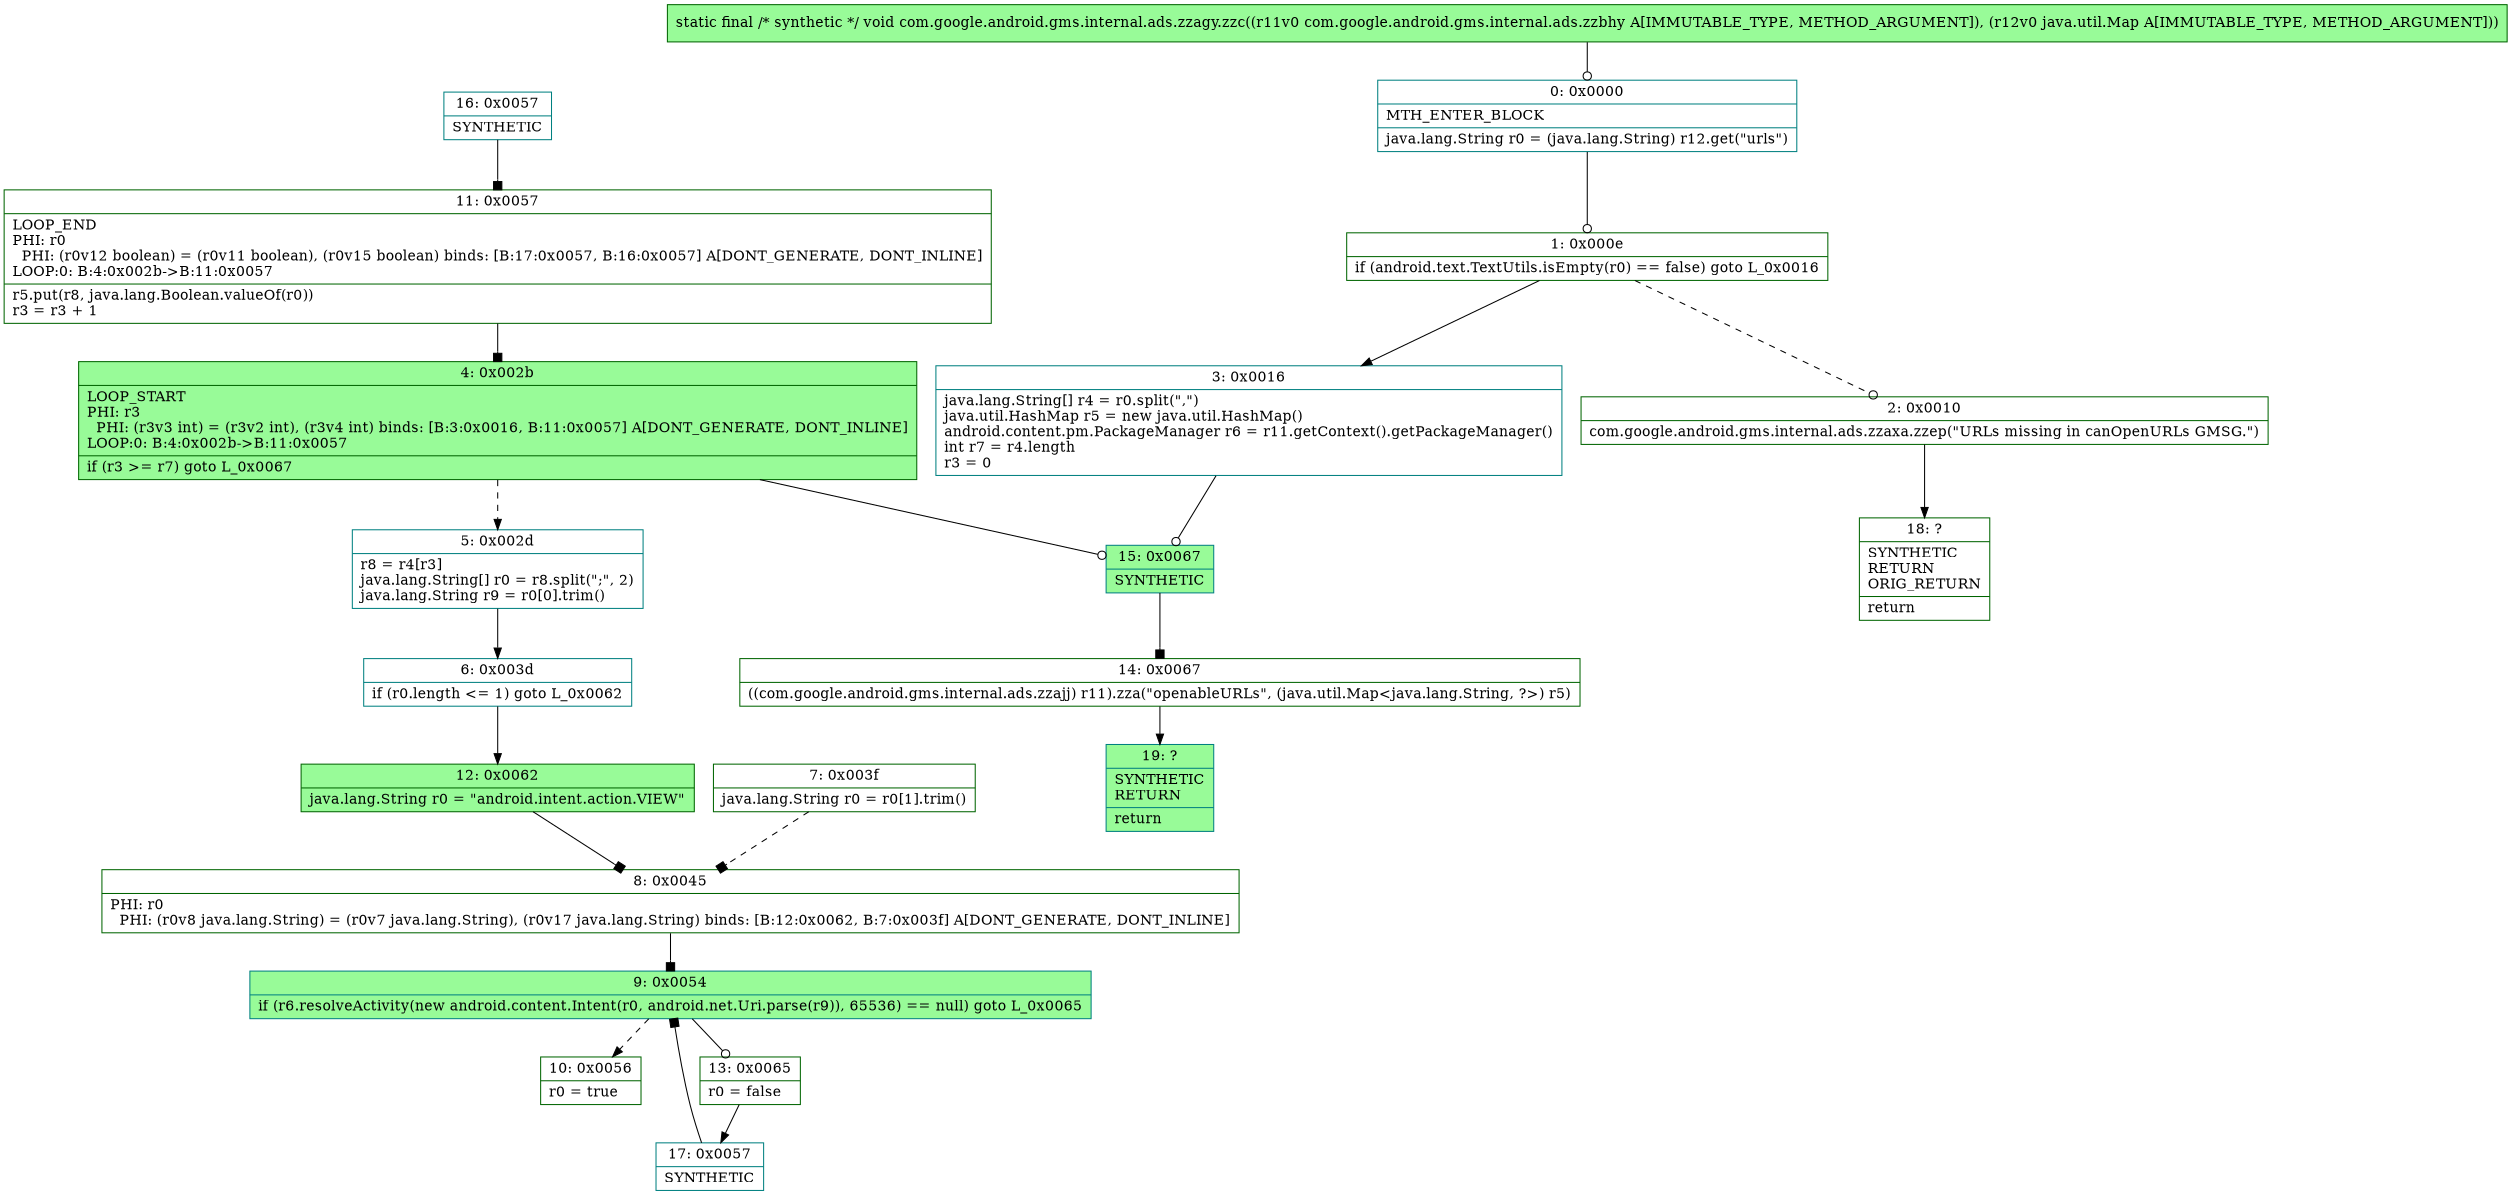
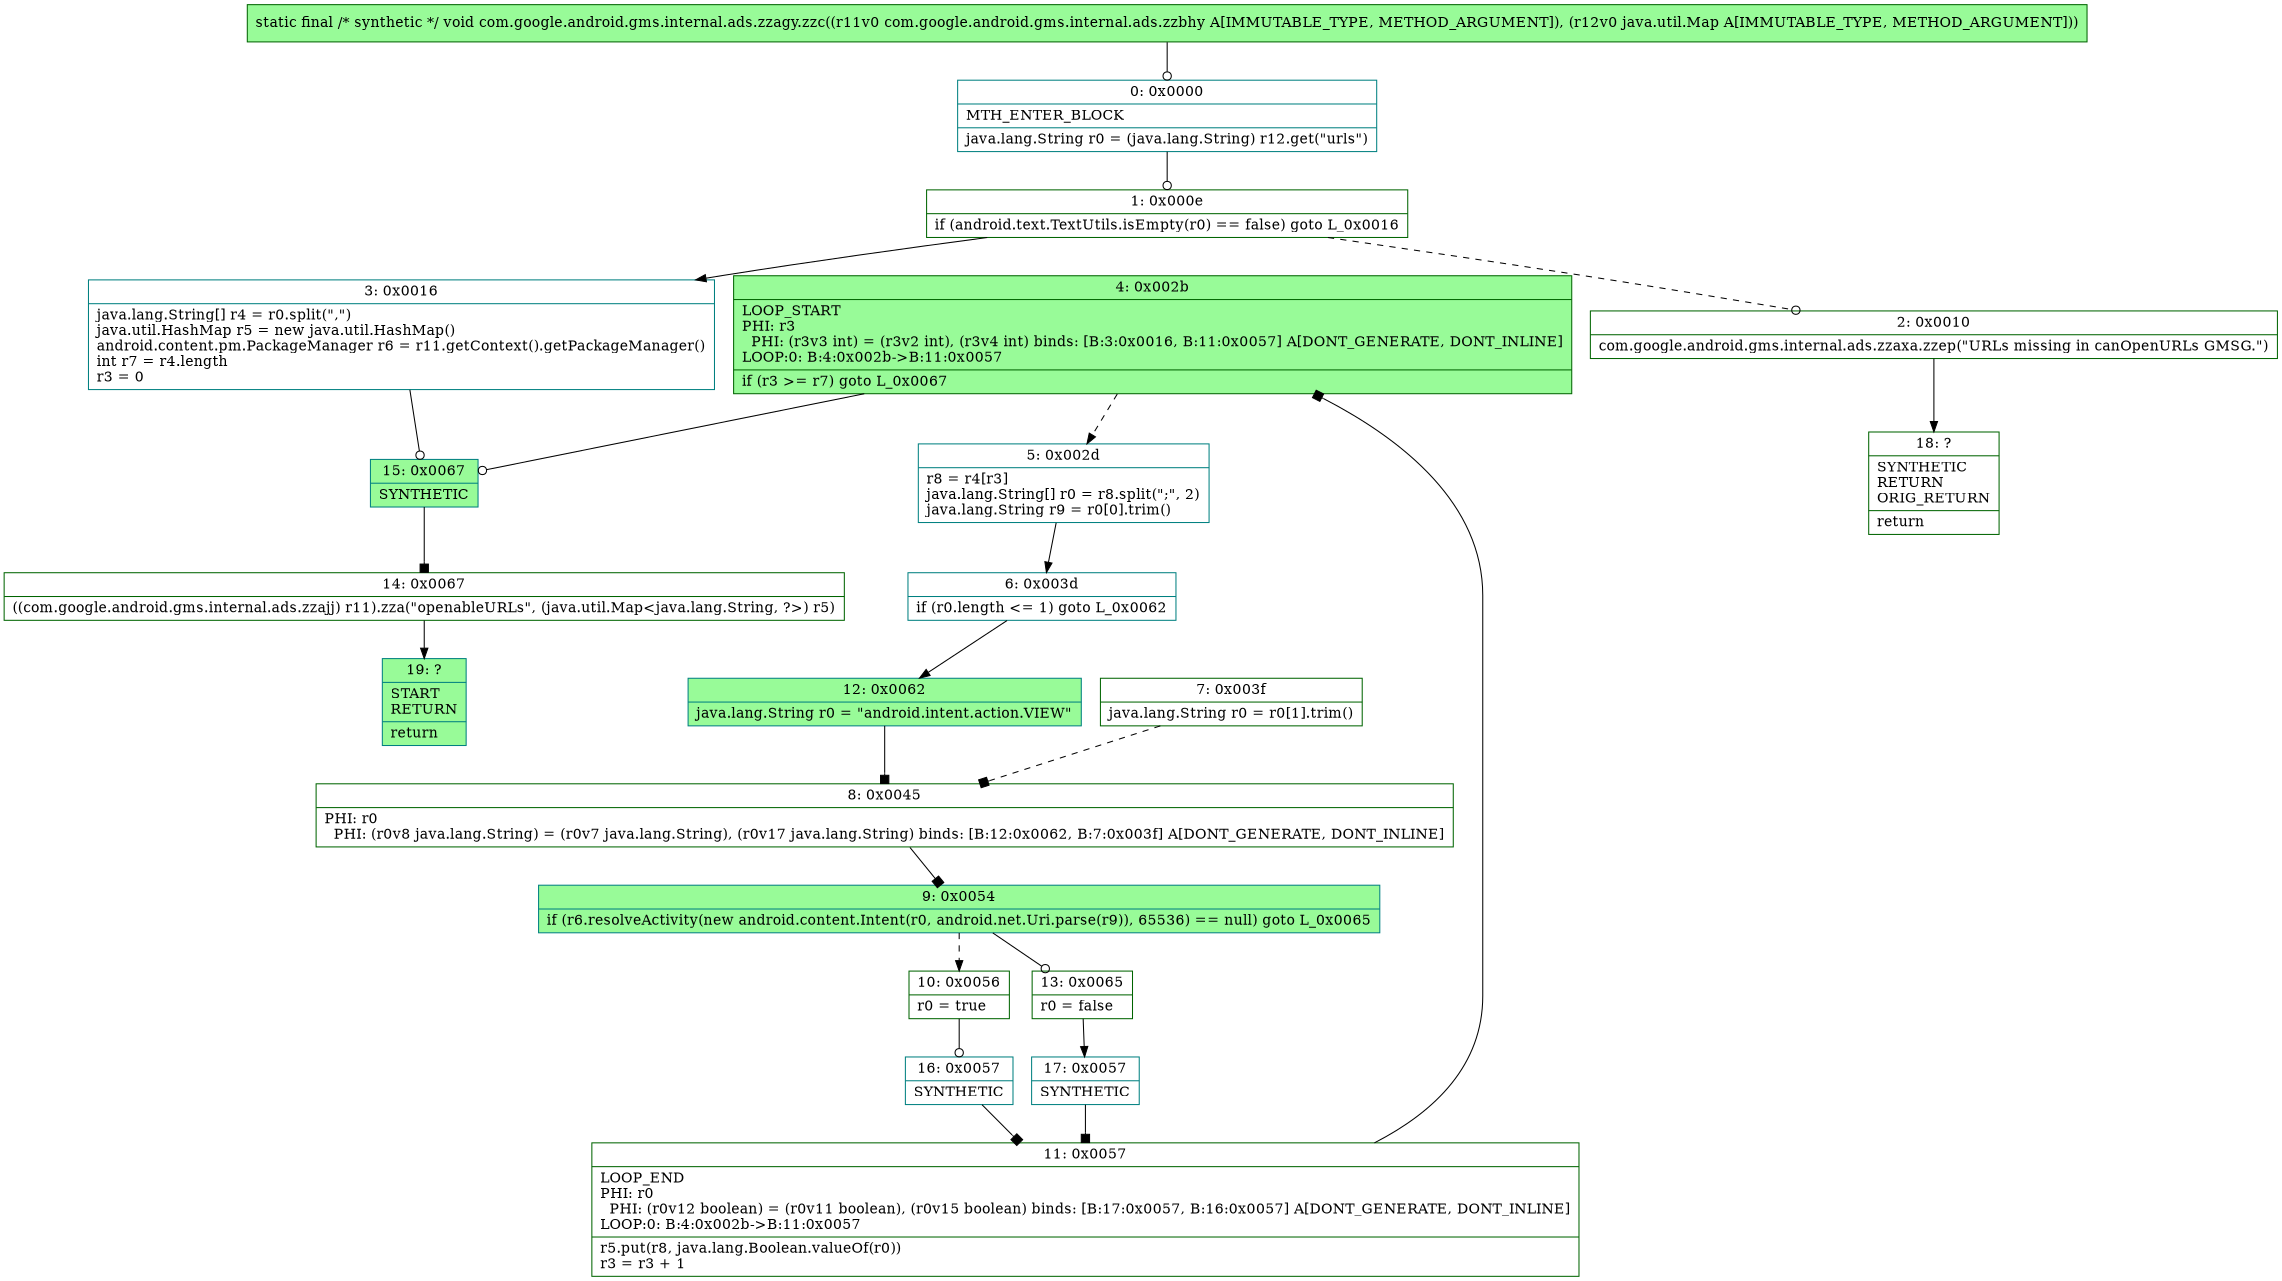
  digraph {
    node [color=darkgreen fillcolor=white shape=record style=filled]
    edge [arrowhead=normal]
    n1 [color=teal label="{0\:\ 0x0000|MTH_ENTER_BLOCK\l|java.lang.String r0 = (java.lang.String) r12.get(\"urls\")\l}"]
    n2 [label="{1\:\ 0x000e|if (android.text.TextUtils.isEmpty(r0) == false) goto L_0x0016\l}"]
    n3 [label="{2\:\ 0x0010|com.google.android.gms.internal.ads.zzaxa.zzep(\"URLs missing in canOpenURLs GMSG.\")\l}"]
    n4 [color=teal label="{3\:\ 0x0016|java.lang.String[] r4 = r0.split(\",\")\ljava.util.HashMap r5 = new java.util.HashMap()\landroid.content.pm.PackageManager r6 = r11.getContext().getPackageManager()\lint r7 = r4.length\lr3 = 0\l}"]
    n5 [label="{18\:\ ?|SYNTHETIC\lRETURN\lORIG_RETURN\l|return\l}"]
    n6 [color=teal fillcolor=palegreen label="{15\:\ 0x0067|SYNTHETIC\l}"]
    n7 [fillcolor=palegreen label="{4\:\ 0x002b|LOOP_START\lPHI: r3 \l  PHI: (r3v3 int) = (r3v2 int), (r3v4 int) binds: [B:3:0x0016, B:11:0x0057] A[DONT_GENERATE, DONT_INLINE]\lLOOP:0: B:4:0x002b\-\>B:11:0x0057\l|if (r3 \>= r7) goto L_0x0067\l}"]
    n8 [color=teal label="{5\:\ 0x002d|r8 = r4[r3]\ljava.lang.String[] r0 = r8.split(\";\", 2)\ljava.lang.String r9 = r0[0].trim()\l}"]
    n9 [color=teal label="{6\:\ 0x003d|if (r0.length \<= 1) goto L_0x0062\l}"]
    n10 [label="{14\:\ 0x0067|((com.google.android.gms.internal.ads.zzajj) r11).zza(\"openableURLs\", (java.util.Map\<java.lang.String, ?\>) r5)\l}"]
-   n11 [fillcolor=palegreen label="{12\:\ 0x0062|java.lang.String r0 = \"android.intent.action.VIEW\"\l}"]
+   n11 [color=teal fillcolor=palegreen label="{12\:\ 0x0062|java.lang.String r0 = \"android.intent.action.VIEW\"\l}"]
    n12 [label="{7\:\ 0x003f|java.lang.String r0 = r0[1].trim()\l}"]
    n13 [label="{8\:\ 0x0045|PHI: r0 \l  PHI: (r0v8 java.lang.String) = (r0v7 java.lang.String), (r0v17 java.lang.String) binds: [B:12:0x0062, B:7:0x003f] A[DONT_GENERATE, DONT_INLINE]\l}"]
    n14 [color=teal fillcolor=palegreen label="{9\:\ 0x0054|if (r6.resolveActivity(new android.content.Intent(r0, android.net.Uri.parse(r9)), 65536) == null) goto L_0x0065\l}"]
    n15 [label="{10\:\ 0x0056|r0 = true\l}"]
    n16 [label="{13\:\ 0x0065|r0 = false\l}"]
    n17 [color=teal label="{16\:\ 0x0057|SYNTHETIC\l}"]
    n18 [color=teal label="{17\:\ 0x0057|SYNTHETIC\l}"]
    n19 [label="{11\:\ 0x0057|LOOP_END\lPHI: r0 \l  PHI: (r0v12 boolean) = (r0v11 boolean), (r0v15 boolean) binds: [B:17:0x0057, B:16:0x0057] A[DONT_GENERATE, DONT_INLINE]\lLOOP:0: B:4:0x002b\-\>B:11:0x0057\l|r5.put(r8, java.lang.Boolean.valueOf(r0))\lr3 = r3 + 1\l}"]
-   n20 [color=teal fillcolor=palegreen label="{19\:\ ?|SYNTHETIC\lRETURN\l|return\l}"]
+   n20 [color=teal fillcolor=palegreen label="{19\:\ ?|START\lRETURN\l|return\l}"]
    n21 [fillcolor=palegreen label="{static final \/* synthetic *\/ void com.google.android.gms.internal.ads.zzagy.zzc((r11v0 com.google.android.gms.internal.ads.zzbhy A[IMMUTABLE_TYPE, METHOD_ARGUMENT]), (r12v0 java.util.Map A[IMMUTABLE_TYPE, METHOD_ARGUMENT])) }"]
    n1 -> n2 [arrowhead=odot]
    n2 -> n3 [arrowhead=odot style=dashed]
    n2 -> n4
    n3 -> n5
    n4 -> n6 [arrowhead=odot]
    n6 -> n10 [arrowhead=box]
    n7 -> n6 [arrowhead=odot]
    n7 -> n8 [style=dashed]
    n8 -> n9
    n9 -> n11
    n10 -> n20
    n11 -> n13 [arrowhead=box]
    n12 -> n13 [arrowhead=box style=dashed]
    n13 -> n14 [arrowhead=box]
    n14 -> n15 [style=dashed]
    n14 -> n16 [arrowhead=odot]
+   n15 -> n17 [arrowhead=odot]
    n16 -> n18
    n17 -> n19 [arrowhead=box]
-   n18 -> n14 [arrowhead=box]
+   n18 -> n19 [arrowhead=box]
    n19 -> n7 [arrowhead=box]
    n21 -> n1 [arrowhead=odot]
  }
